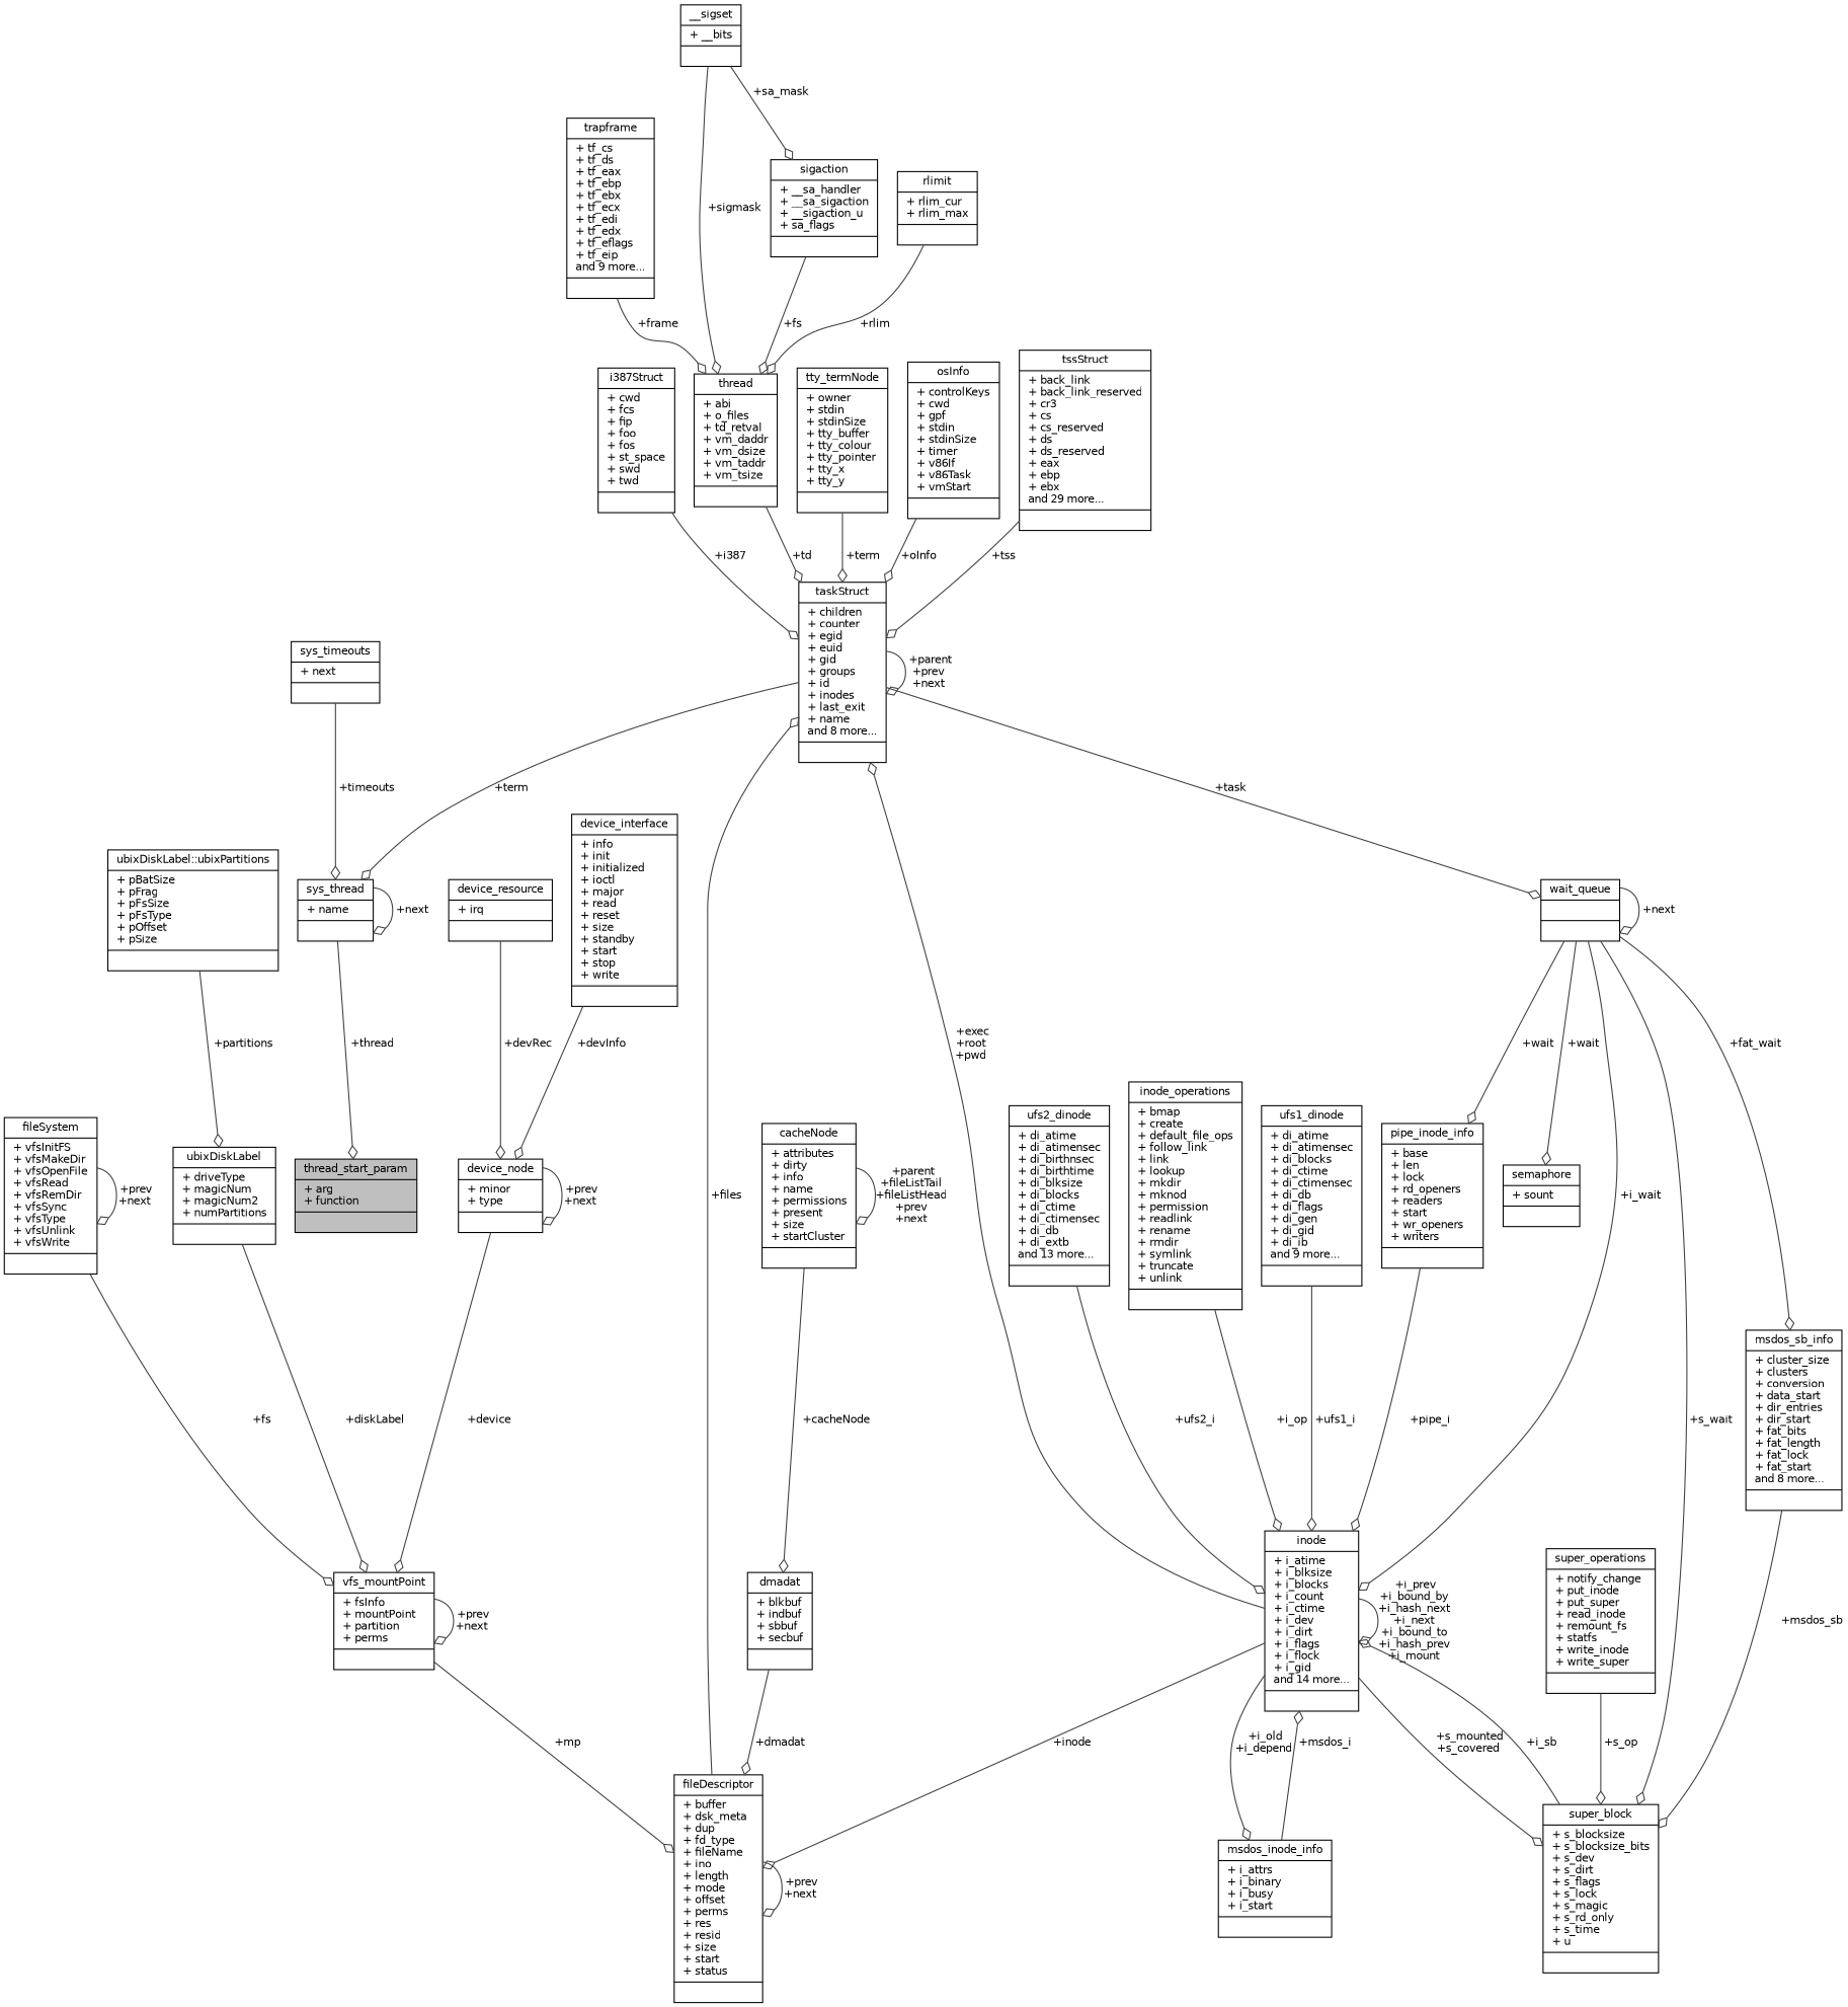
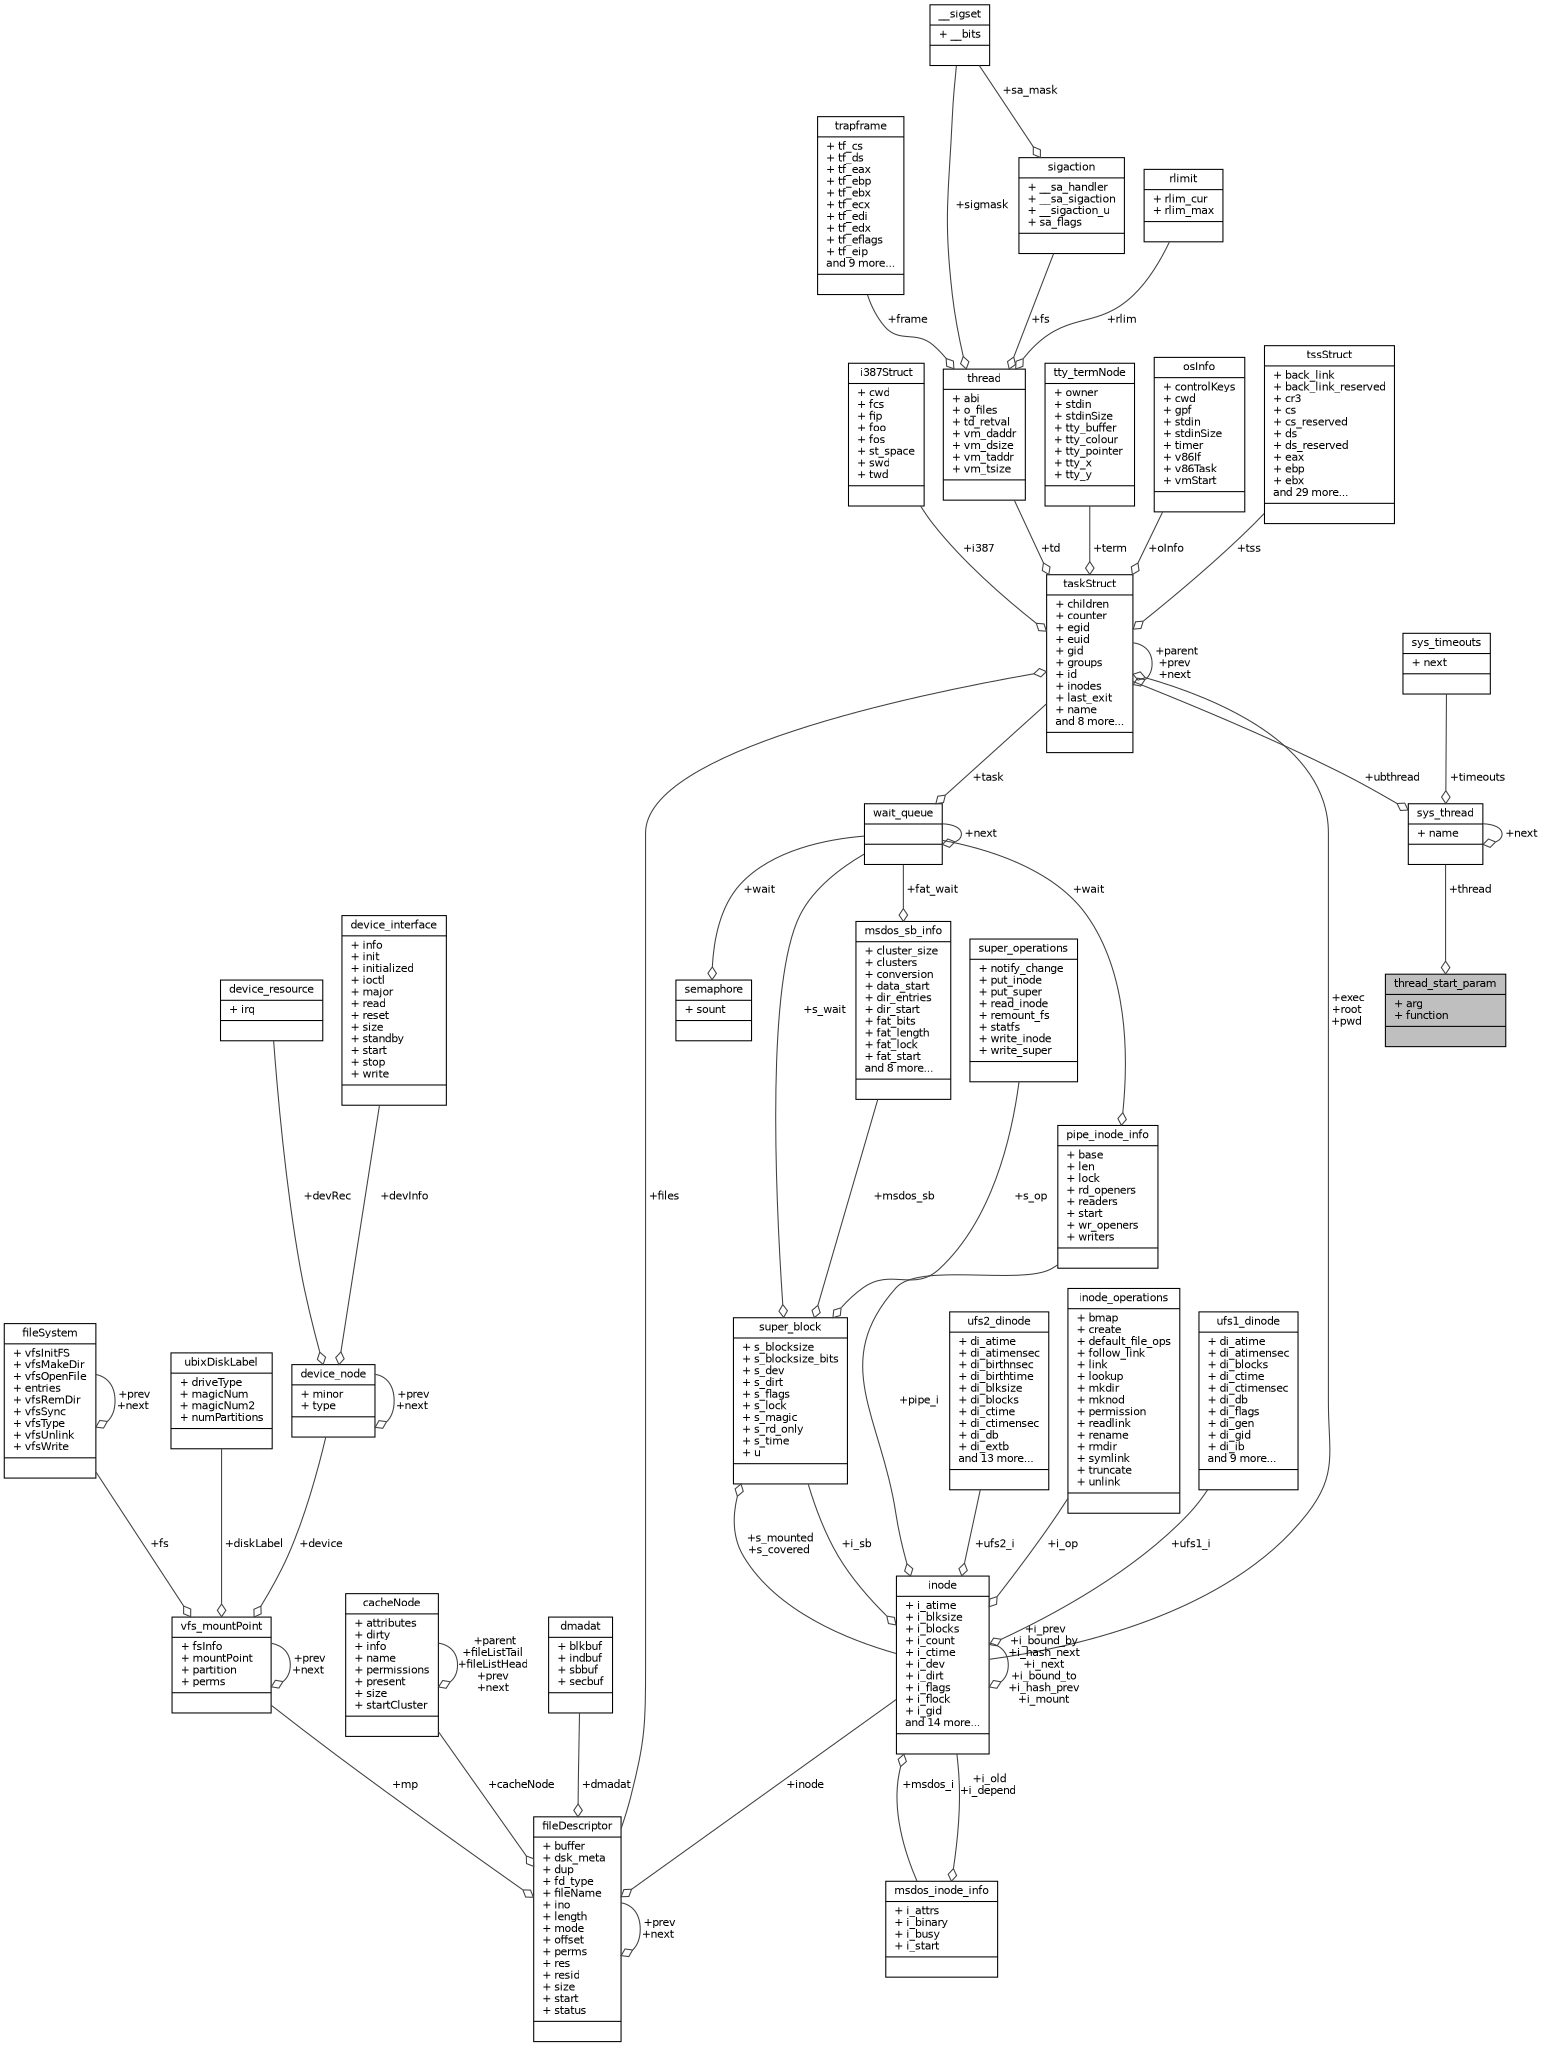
  digraph {
    node [color=black fillcolor=white fontname=Helvetica fontsize=10 shape=record style=filled]
    edge [arrowhead=odiamond color=grey25 fontname=Helvetica fontsize=10 labelfontname=Helvetica labelfontsize=10 style=solid]
    n1 [fillcolor=grey75 fontcolor=black height=0.2 label="{thread_start_param\n|+ arg\l+ function\l|}" width=0.4]
    n2 [height=0.2 label="{sys_thread\n|+ name\l|}" width=0.4]
    n3 [height=0.2 label="{taskStruct\n|+ children\l+ counter\l+ egid\l+ euid\l+ gid\l+ groups\l+ id\l+ inodes\l+ last_exit\l+ name\land 8 more...\l|}" width=0.4]
    n4 [height=0.2 label="{wait_queue\n||}" width=0.4]
    n5 [height=0.2 label="{inode\n|+ i_atime\l+ i_blksize\l+ i_blocks\l+ i_count\l+ i_ctime\l+ i_dev\l+ i_dirt\l+ i_flags\l+ i_flock\l+ i_gid\land 14 more...\l|}" width=0.4]
    n6 [height=0.2 label="{super_block\n|+ s_blocksize\l+ s_blocksize_bits\l+ s_dev\l+ s_dirt\l+ s_flags\l+ s_lock\l+ s_magic\l+ s_rd_only\l+ s_time\l+ u\l|}" width=0.4]
    n7 [height=0.2 label="{msdos_sb_info\n|+ cluster_size\l+ clusters\l+ conversion\l+ data_start\l+ dir_entries\l+ dir_start\l+ fat_bits\l+ fat_length\l+ fat_lock\l+ fat_start\land 8 more...\l|}" width=0.4]
    n8 [height=0.2 label="{semaphore\n|+ sount\l|}" width=0.4]
    n9 [height=0.2 label="{pipe_inode_info\n|+ base\l+ len\l+ lock\l+ rd_openers\l+ readers\l+ start\l+ wr_openers\l+ writers\l|}" width=0.4]
    n10 [height=0.2 label="{msdos_inode_info\n|+ i_attrs\l+ i_binary\l+ i_busy\l+ i_start\l|}" width=0.4]
    n11 [height=0.2 label="{fileDescriptor\n|+ buffer\l+ dsk_meta\l+ dup\l+ fd_type\l+ fileName\l+ ino\l+ length\l+ mode\l+ offset\l+ perms\l+ res\l+ resid\l+ size\l+ start\l+ status\l|}" width=0.4]
    n12 [height=0.2 label="{super_operations\n|+ notify_change\l+ put_inode\l+ put_super\l+ read_inode\l+ remount_fs\l+ statfs\l+ write_inode\l+ write_super\l|}" width=0.4]
    n13 [height=0.2 label="{ufs2_dinode\n|+ di_atime\l+ di_atimensec\l+ di_birthnsec\l+ di_birthtime\l+ di_blksize\l+ di_blocks\l+ di_ctime\l+ di_ctimensec\l+ di_db\l+ di_extb\land 13 more...\l|}" width=0.4]
    n14 [height=0.2 label="{inode_operations\n|+ bmap\l+ create\l+ default_file_ops\l+ follow_link\l+ link\l+ lookup\l+ mkdir\l+ mknod\l+ permission\l+ readlink\l+ rename\l+ rmdir\l+ symlink\l+ truncate\l+ unlink\l|}" width=0.4]
    n15 [height=0.2 label="{ufs1_dinode\n|+ di_atime\l+ di_atimensec\l+ di_blocks\l+ di_ctime\l+ di_ctimensec\l+ di_db\l+ di_flags\l+ di_gen\l+ di_gid\l+ di_ib\land 9 more...\l|}" width=0.4]
    n16 [height=0.2 label="{i387Struct\n|+ cwd\l+ fcs\l+ fip\l+ foo\l+ fos\l+ st_space\l+ swd\l+ twd\l|}" width=0.4]
    n17 [height=0.2 label="{thread\n|+ abi\l+ o_files\l+ td_retval\l+ vm_daddr\l+ vm_dsize\l+ vm_taddr\l+ vm_tsize\l|}" width=0.4]
    n18 [height=0.2 label="{trapframe\n|+ tf_cs\l+ tf_ds\l+ tf_eax\l+ tf_ebp\l+ tf_ebx\l+ tf_ecx\l+ tf_edi\l+ tf_edx\l+ tf_eflags\l+ tf_eip\land 9 more...\l|}" width=0.4]
    n19 [height=0.2 label="{__sigset\n|+ __bits\l|}" width=0.4]
    n20 [height=0.2 label="{sigaction\n|+ __sa_handler\l+ __sa_sigaction\l+ __sigaction_u\l+ sa_flags\l|}" width=0.4]
    n21 [height=0.2 label="{rlimit\n|+ rlim_cur\l+ rlim_max\l|}" width=0.4]
    n22 [height=0.2 label="{cacheNode\n|+ attributes\l+ dirty\l+ info\l+ name\l+ permissions\l+ present\l+ size\l+ startCluster\l|}" width=0.4]
    n23 [height=0.2 label="{dmadat\n|+ blkbuf\l+ indbuf\l+ sbbuf\l+ secbuf\l|}" width=0.4]
    n24 [height=0.2 label="{vfs_mountPoint\n|+ fsInfo\l+ mountPoint\l+ partition\l+ perms\l|}" width=0.4]
    n25 [height=0.2 label="{ubixDiskLabel\n|+ driveType\l+ magicNum\l+ magicNum2\l+ numPartitions\l|}" width=0.4]
-   n26 [height=0.2 label="{ubixDiskLabel::ubixPartitions\n|+ pBatSize\l+ pFrag\l+ pFsSize\l+ pFsType\l+ pOffset\l+ pSize\l|}" width=0.4]
    n27 [height=0.2 label="{device_node\n|+ minor\l+ type\l|}" width=0.4]
    n28 [height=0.2 label="{device_resource\n|+ irq\l|}" width=0.4]
    n29 [height=0.2 label="{device_interface\n|+ info\l+ init\l+ initialized\l+ ioctl\l+ major\l+ read\l+ reset\l+ size\l+ standby\l+ start\l+ stop\l+ write\l|}" width=0.4]
-   n30 [height=0.2 label="{fileSystem\n|+ vfsInitFS\l+ vfsMakeDir\l+ vfsOpenFile\l+ vfsRead\l+ vfsRemDir\l+ vfsSync\l+ vfsType\l+ vfsUnlink\l+ vfsWrite\l|}" width=0.4]
+   n30 [height=0.2 label="{fileSystem\n|+ vfsInitFS\l+ vfsMakeDir\l+ vfsOpenFile\l+ entries\l+ vfsRemDir\l+ vfsSync\l+ vfsType\l+ vfsUnlink\l+ vfsWrite\l|}" width=0.4]
    n31 [height=0.2 label="{tty_termNode\n|+ owner\l+ stdin\l+ stdinSize\l+ tty_buffer\l+ tty_colour\l+ tty_pointer\l+ tty_x\l+ tty_y\l|}" width=0.4]
    n32 [height=0.2 label="{osInfo\n|+ controlKeys\l+ cwd\l+ gpf\l+ stdin\l+ stdinSize\l+ timer\l+ v86If\l+ v86Task\l+ vmStart\l|}" width=0.4]
    n33 [height=0.2 label="{tssStruct\n|+ back_link\l+ back_link_reserved\l+ cr3\l+ cs\l+ cs_reserved\l+ ds\l+ ds_reserved\l+ eax\l+ ebp\l+ ebx\land 29 more...\l|}" width=0.4]
    n34 [height=0.2 label="{sys_timeouts\n|+ next\l|}" width=0.4]
    n2 -> n1 [label=" +thread"]
    n2 -> n2 [label=" +next"]
-   n3 -> n2 [label=" +term"]
+   n3 -> n2 [label=" +ubthread"]
    n3 -> n3 [label=" +parent\n+prev\n+next"]
    n3 -> n4 [label=" +task"]
    n4 -> n4 [label=" +next"]
-   n4 -> n5 [label=" +i_wait"]
    n4 -> n6 [label=" +s_wait"]
    n4 -> n7 [label=" +fat_wait"]
    n4 -> n8 [label=" +wait"]
    n4 -> n9 [label=" +wait"]
    n5 -> n3 [label=" +exec\n+root\n+pwd"]
    n5 -> n5 [label=" +i_prev\n+i_bound_by\n+i_hash_next\n+i_next\n+i_bound_to\n+i_hash_prev\n+i_mount"]
    n5 -> n6 [label=" +s_mounted\n+s_covered"]
    n5 -> n10 [label=" +i_old\n+i_depend"]
    n5 -> n11 [label=" +inode"]
    n6 -> n5 [label=" +i_sb"]
    n7 -> n6 [label=" +msdos_sb"]
    n9 -> n5 [label=" +pipe_i"]
    n10 -> n5 [label=" +msdos_i"]
    n11 -> n3 [label=" +files"]
    n11 -> n11 [label=" +prev\n+next"]
    n12 -> n6 [label=" +s_op"]
    n13 -> n5 [label=" +ufs2_i"]
    n14 -> n5 [label=" +i_op"]
    n15 -> n5 [label=" +ufs1_i"]
    n16 -> n3 [label=" +i387"]
    n17 -> n3 [label=" +td"]
    n18 -> n17 [label=" +frame"]
    n19 -> n17 [label=" +sigmask"]
    n19 -> n20 [label=" +sa_mask"]
    n20 -> n17 [label=" +fs"]
    n21 -> n17 [label=" +rlim"]
-   n22 -> n23 [label=" +cacheNode"]
+   n22 -> n11 [label=" +cacheNode"]
    n22 -> n22 [label=" +parent\n+fileListTail\n+fileListHead\n+prev\n+next"]
    n23 -> n11 [label=" +dmadat"]
    n24 -> n11 [label=" +mp"]
    n24 -> n24 [label=" +prev\n+next"]
    n25 -> n24 [label=" +diskLabel"]
-   n26 -> n25 [label=" +partitions"]
    n27 -> n24 [label=" +device"]
    n27 -> n27 [label=" +prev\n+next"]
    n28 -> n27 [label=" +devRec"]
    n29 -> n27 [label=" +devInfo"]
    n30 -> n24 [label=" +fs"]
    n30 -> n30 [label=" +prev\n+next"]
    n31 -> n3 [label=" +term"]
    n32 -> n3 [label=" +oInfo"]
    n33 -> n3 [label=" +tss"]
    n34 -> n2 [label=" +timeouts"]
  }
